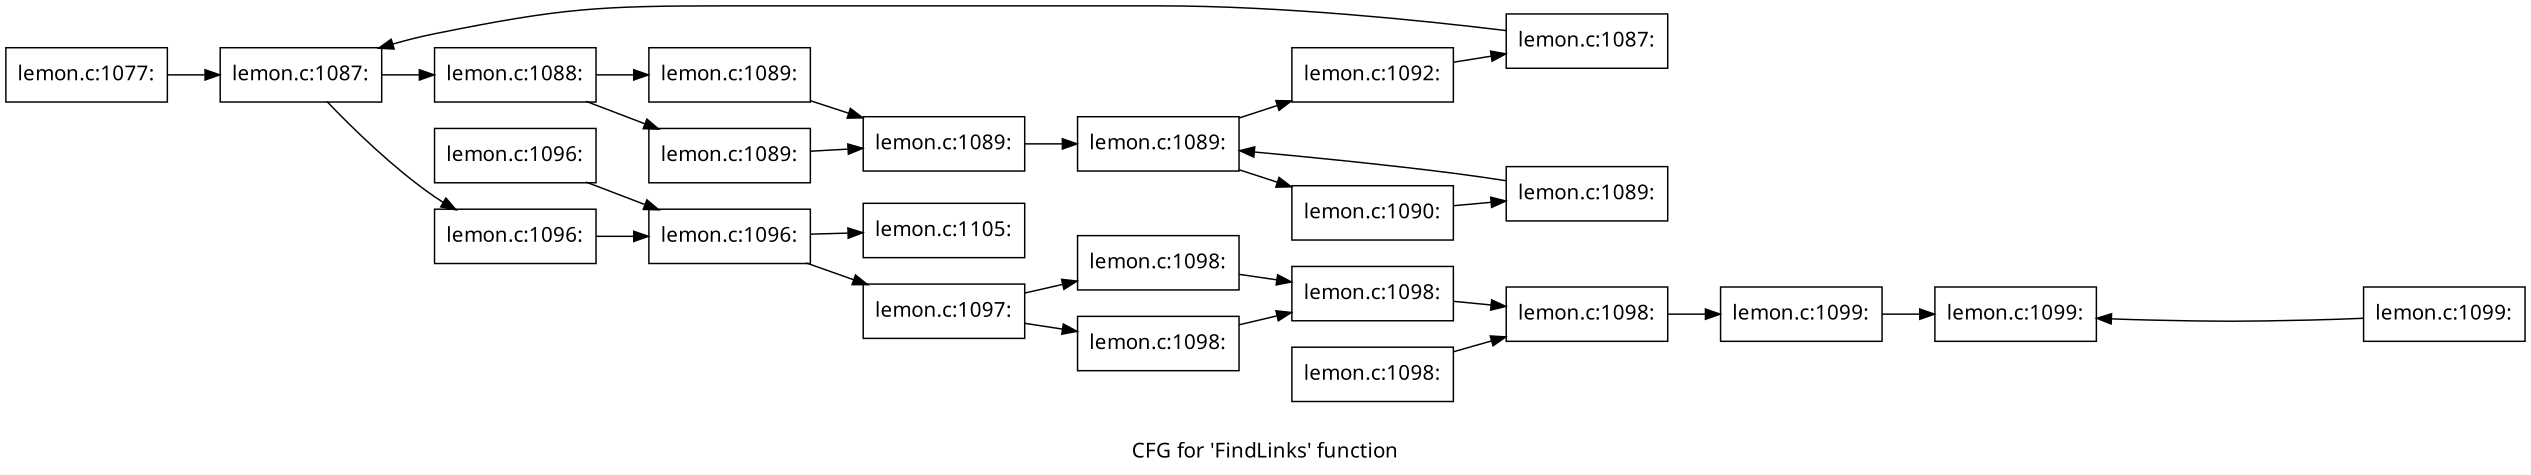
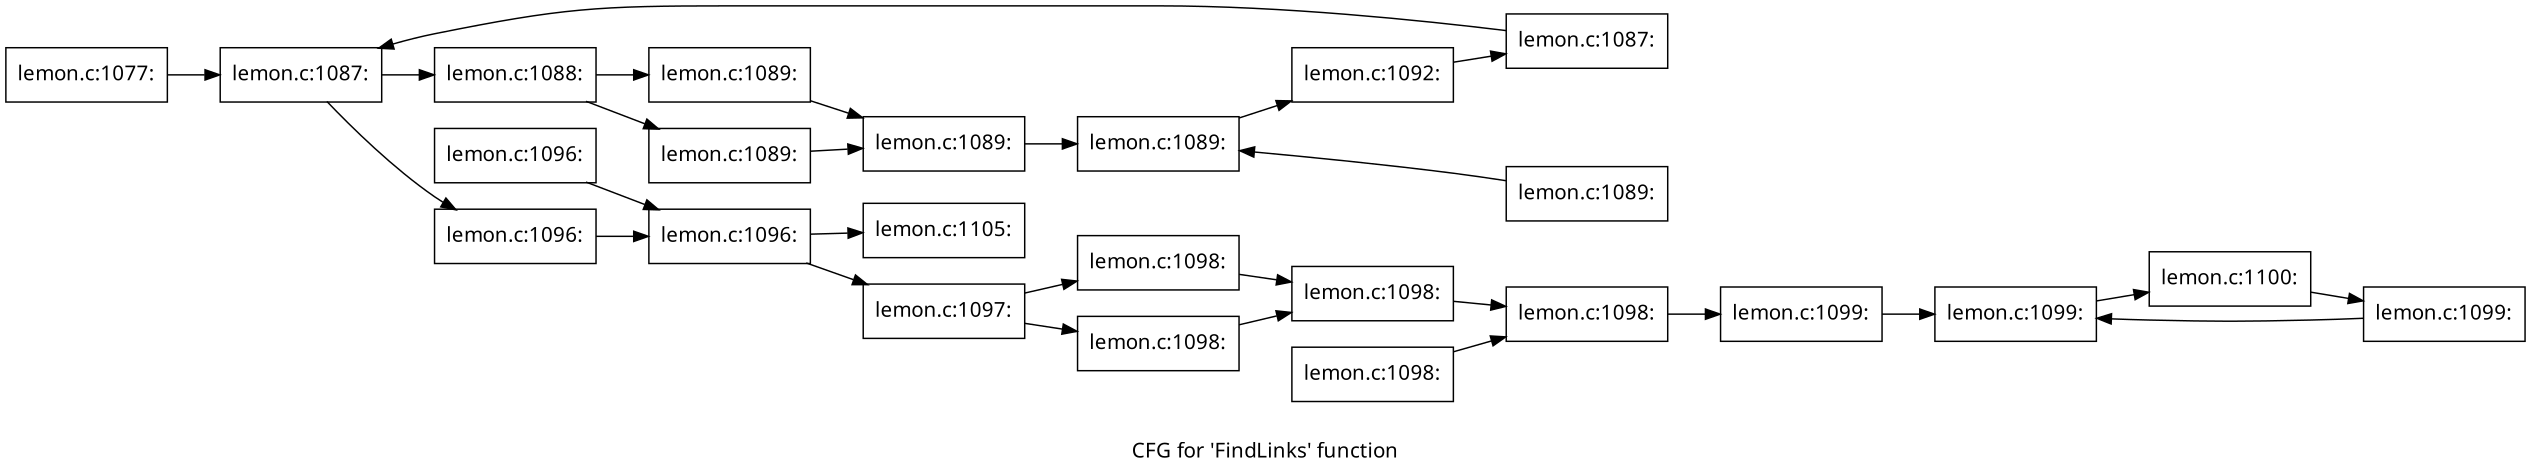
  digraph {
    fontname="Noto Sans"
    label="CFG for 'FindLinks' function"
    rankdir=LR
    node [fontname="Noto Sans" shape=record]
    edge [fontname="Noto Sans"]
    n1 [label="{lemon.c:1077:}"]
    n2 [label="{lemon.c:1087:}"]
    n3 [label="{lemon.c:1088:}"]
    n4 [label="{lemon.c:1096:}"]
    n5 [label="{lemon.c:1089:}"]
    n6 [label="{lemon.c:1089:}"]
    n7 [label="{lemon.c:1096:}"]
    n8 [label="{lemon.c:1089:}"]
    n9 [label="{lemon.c:1097:}"]
    n10 [label="{lemon.c:1105:}"]
    n11 [label="{lemon.c:1089:}"]
-   n12 [label="{lemon.c:1090:}"]
    n13 [label="{lemon.c:1092:}"]
    n14 [label="{lemon.c:1089:}"]
    n15 [label="{lemon.c:1087:}"]
    n16 [label="{lemon.c:1098:}"]
    n17 [label="{lemon.c:1098:}"]
    n18 [label="{lemon.c:1098:}"]
    n19 [label="{lemon.c:1098:}"]
    n20 [label="{lemon.c:1099:}"]
    n21 [label="{lemon.c:1099:}"]
+   n22 [label="{lemon.c:1100:}"]
    n23 [label="{lemon.c:1096:}"]
    n24 [label="{lemon.c:1099:}"]
    n25 [label="{lemon.c:1098:}"]
    n1 -> n2
    n2 -> n3
    n2 -> n4
    n3 -> n5
    n3 -> n6
    n4 -> n7
    n5 -> n8
    n6 -> n8
    n7 -> n9
    n7 -> n10
    n8 -> n11
    n9 -> n16
    n9 -> n17
-   n11 -> n12
    n11 -> n13
-   n12 -> n14
    n13 -> n15
    n14 -> n11
    n15 -> n2
    n16 -> n18
    n17 -> n18
    n18 -> n19
    n19 -> n20
    n20 -> n21
+   n21 -> n22
+   n22 -> n24
    n23 -> n7
    n24 -> n21
    n25 -> n19
  }
